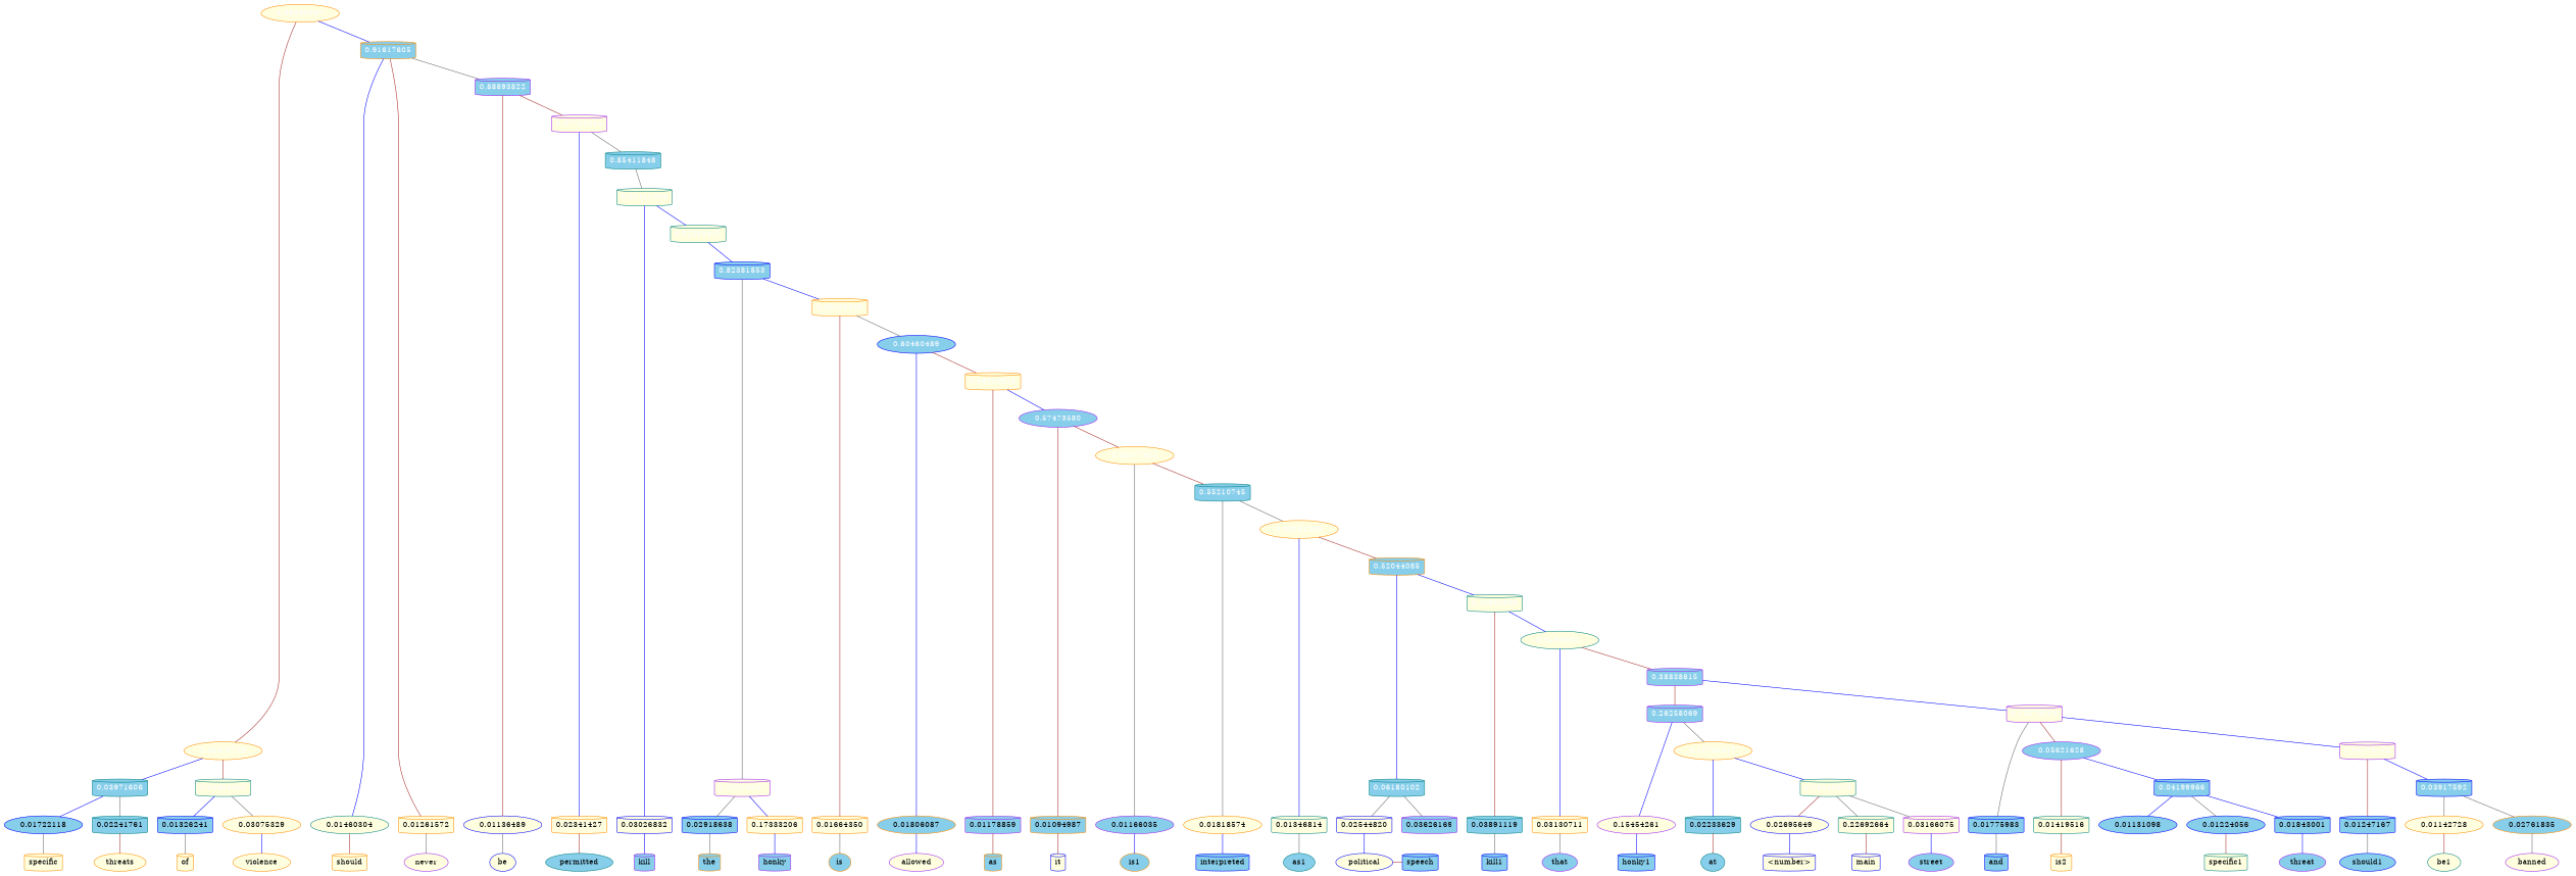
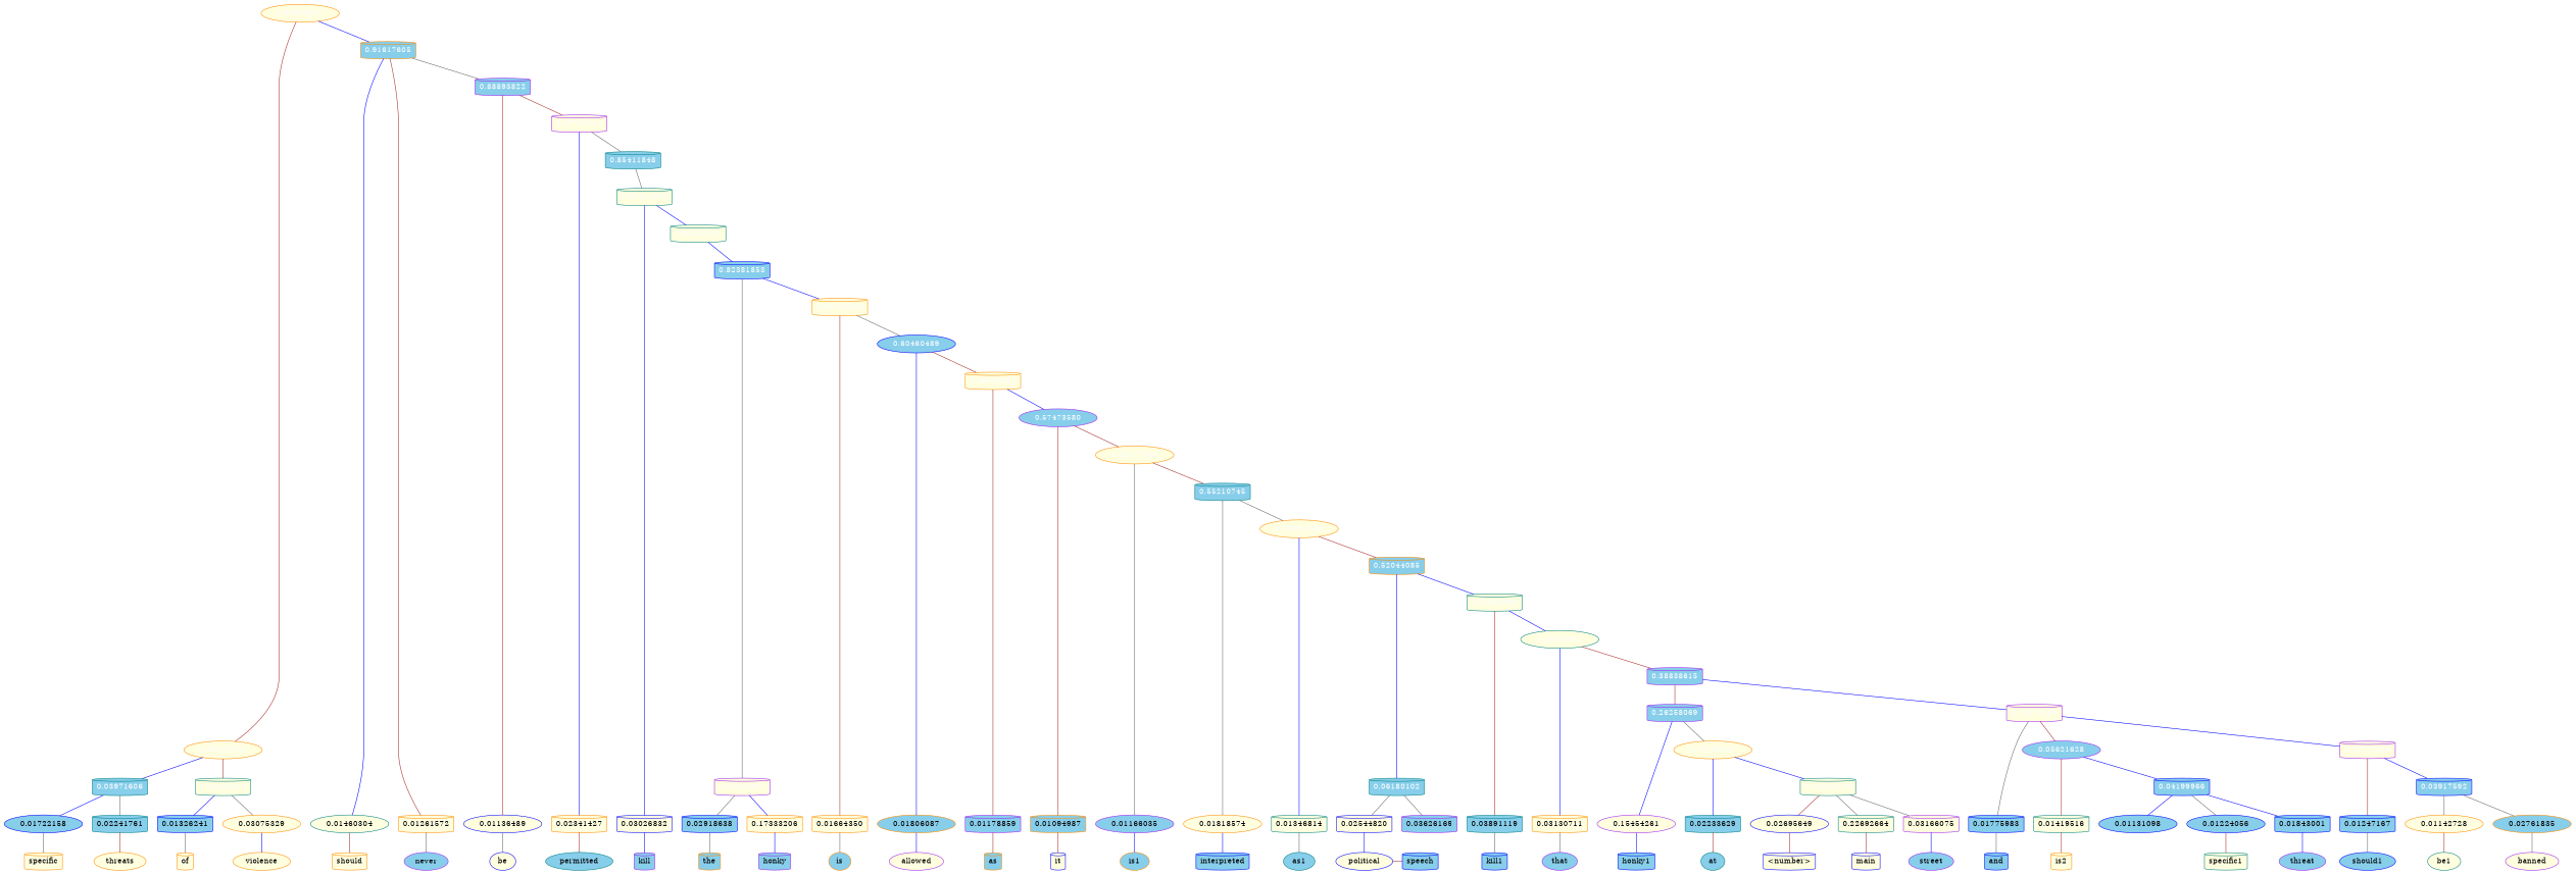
  graph {
    node [color=darkorange fillcolor=lightyellow format=png nodesep=0.001 ordering=out overlap_scaling=0.01 ranksep=0.001 shape=cylinder style=filled fontcolor=black]
    edge [color=blue]
    n1 [height=0.15 label=specific style="filled,solid" width=0.15 fontcolor=""]
    n2 [height=0.15 label=threats shape=ellipse style="filled,solid" width=0.15 fontcolor=""]
    n3 [height=0.15 label=of style="filled,solid" width=0.15 fontcolor=""]
    n4 [height=0.15 label=violence shape=ellipse style="filled,solid" width=0.15 fontcolor=""]
    n5 [height=0.15 label=should style="filled,solid" width=0.15 fontcolor=""]
-   n6 [color=purple height=0.15 label=never shape=ellipse style="filled,solid" width=0.15 fontcolor=""]
+   n6 [color=purple fillcolor=skyblue height=0.15 label=never shape=ellipse style="filled,solid" width=0.15 fontcolor=""]
    n7 [color=blue height=0.15 label=be shape=ellipse style="filled,solid" width=0.15 fontcolor=""]
    n8 [color=teal fillcolor=skyblue height=0.15 label=permitted shape=ellipse style="filled,solid" width=0.15 fontcolor=""]
    n9 [color=purple fillcolor=skyblue height=0.15 label=kill style="filled,solid" width=0.15 fontcolor=""]
    n10 [fillcolor=skyblue height=0.15 label=the style="filled,solid" width=0.15 fontcolor=""]
    n11 [color=purple fillcolor=skyblue height=0.15 label=honky style="filled,solid" width=0.15 fontcolor=""]
    n12 [fillcolor=skyblue height=0.15 label=is shape=ellipse style="filled,solid" width=0.15 fontcolor=""]
    n13 [color=purple height=0.15 label=allowed shape=ellipse style="filled,solid" width=0.15 fontcolor=""]
    n14 [fillcolor=skyblue height=0.15 label=as style="filled,solid" width=0.15 fontcolor=""]
    n15 [color=blue height=0.15 label=it style="filled,solid" width=0.15 fontcolor=""]
    n16 [fillcolor=skyblue height=0.15 label=is1 shape=ellipse style="filled,solid" width=0.15 fontcolor=""]
    n17 [color=blue fillcolor=skyblue height=0.15 label=interpreted style="filled,solid" width=0.15 fontcolor=""]
    n18 [color=teal fillcolor=skyblue height=0.15 label=as1 shape=ellipse style="filled,solid" width=0.15 fontcolor=""]
    n19 [color=blue height=0.15 label=political shape=ellipse style="filled,solid" width=0.15 fontcolor=""]
    n20 [color=blue fillcolor=skyblue height=0.15 label=speech style="filled,solid" width=0.15 fontcolor=""]
    n21 [color=blue fillcolor=skyblue height=0.15 label=kill1 style="filled,solid" width=0.15 fontcolor=""]
    n22 [color=purple fillcolor=skyblue height=0.15 label=that shape=ellipse style="filled,solid" width=0.15 fontcolor=""]
    n23 [color=blue fillcolor=skyblue height=0.15 label=honky1 style="filled,solid" width=0.15 fontcolor=""]
    n24 [color=teal fillcolor=skyblue height=0.15 label=at shape=ellipse style="filled,solid" width=0.15 fontcolor=""]
    n25 [color=blue height=0.15 label="\<number\>" style="filled,solid" width=0.15 fontcolor=""]
    n26 [color=blue height=0.15 label=main style="filled,solid" width=0.15 fontcolor=""]
    n27 [color=purple fillcolor=skyblue height=0.15 label=street shape=ellipse style="filled,solid" width=0.15 fontcolor=""]
    n28 [height=0.15 label=is2 style="filled,solid" width=0.15 fontcolor=""]
    n29 [color=teal height=0.15 label=specific1 style="filled,solid" width=0.15 fontcolor=""]
    n30 [color=purple fillcolor=skyblue height=0.15 label=threat shape=ellipse style="filled,solid" width=0.15 fontcolor=""]
    n31 [color=blue fillcolor=skyblue height=0.15 label=and style="filled,solid" width=0.15 fontcolor=""]
    n32 [color=blue fillcolor=skyblue height=0.15 label=should1 shape=ellipse style="filled,solid" width=0.15 fontcolor=""]
    n33 [color=teal height=0.15 label=be1 shape=ellipse style="filled,solid" width=0.15 fontcolor=""]
    n34 [color=purple height=0.15 label=banned shape=ellipse style="filled,solid" width=0.15 fontcolor=""]
-   n35 [color=blue fillcolor=skyblue height=0.15 label=0.01722118 shape=ellipse width=0.15]
+   n35 [color=blue fillcolor=skyblue height=0.15 label=0.01722158 shape=ellipse width=0.15]
    n36 [color=teal fillcolor=skyblue height=0.15 label=0.02241761 width=0.15]
    n37 [color=blue fillcolor=skyblue height=0.15 label=0.01326241 width=0.15]
    n38 [height=0.15 label=0.03075329 shape=ellipse width=0.15]
    n39 [color=teal height=0.15 label=0.01460304 shape=ellipse width=0.15]
    n40 [height=0.15 label=0.01261572 width=0.15]
    n41 [color=blue height=0.15 label=0.01136489 shape=ellipse width=0.15]
    n42 [height=0.15 label=0.02341427 width=0.15]
    n43 [color=blue height=0.15 label=0.03026832 width=0.15]
    n44 [color=blue fillcolor=skyblue height=0.15 label=0.02918638 width=0.15]
    n45 [height=0.15 label=0.17333206 width=0.15]
    n46 [height=0.15 label=0.01664350 width=0.15]
    n47 [fillcolor=skyblue height=0.15 label=0.01806087 shape=ellipse width=0.15]
    n48 [color=purple fillcolor=skyblue height=0.15 label=0.01178859 width=0.15]
    n49 [fillcolor=skyblue height=0.15 label=0.01094987 width=0.15]
    n50 [color=purple fillcolor=skyblue height=0.15 label=0.01166035 shape=ellipse width=0.15]
    n51 [height=0.15 label=0.01818574 shape=ellipse width=0.15]
    n52 [color=teal height=0.15 label=0.01346814 width=0.15]
    n53 [color=blue height=0.15 label=0.02544820 width=0.15]
    n54 [color=purple fillcolor=skyblue height=0.15 label=0.03626169 width=0.15]
    n55 [color=teal fillcolor=skyblue height=0.15 label=0.03891119 width=0.15]
    n56 [height=0.15 label=0.03130711 width=0.15]
    n57 [color=purple height=0.15 label=0.15454261 shape=ellipse width=0.15]
    n58 [color=teal fillcolor=skyblue height=0.15 label=0.02233629 width=0.15]
    n59 [color=blue height=0.15 label=0.02695649 shape=ellipse width=0.15]
    n60 [color=teal height=0.15 label=0.22692664 width=0.15]
    n61 [color=purple height=0.15 label=0.03166075 width=0.15]
    n62 [color=teal height=0.15 label=0.01419516 width=0.15]
    n63 [color=blue fillcolor=skyblue height=0.15 label=0.01131098 shape=ellipse width=0.15]
    n64 [color=blue fillcolor=skyblue height=0.15 label=0.01224056 shape=ellipse width=0.15]
    n65 [color=blue fillcolor=skyblue height=0.15 label=0.01843001 width=0.15]
    n66 [color=blue fillcolor=skyblue height=0.15 label=0.01775983 width=0.15]
    n67 [color=blue fillcolor=skyblue height=0.15 label=0.01247167 width=0.15]
    n68 [height=0.15 label=0.01142728 shape=ellipse width=0.15]
    n69 [fillcolor=skyblue height=0.15 label=0.02761835 shape=ellipse width=0.15]
    n70 [fontcolor=grey99 height=0.15 label=0.99999997 shape=ellipse width=0.15]
    n71 [fontcolor=grey99 height=0.15 label=0.08379728 shape=ellipse width=0.15]
    n72 [fillcolor=skyblue fontcolor=grey99 height=0.15 label=0.91617605 width=0.15]
    n73 [color=teal fillcolor=skyblue fontcolor=grey99 height=0.15 label=0.03971606 width=0.15]
    n74 [color=teal fontcolor=grey99 height=0.15 label=0.04405405 width=0.15]
    n75 [color=purple fillcolor=skyblue fontcolor=grey99 height=0.15 label=0.88893822 width=0.15]
    n76 [color=purple fontcolor=grey99 height=0.15 label=0.87755544 width=0.15]
    n77 [color=teal fillcolor=skyblue fontcolor=grey99 height=0.15 label=0.85411848 width=0.15]
    n78 [color=teal fontcolor=grey99 height=0.15 label=0.85411045 width=0.15]
    n79 [color=teal fontcolor=grey99 height=0.15 label=0.82383410 width=0.15]
    n80 [color=blue fillcolor=skyblue fontcolor=grey99 height=0.15 label=0.82381853 width=0.15]
    n81 [color=purple fontcolor=grey99 height=0.15 label=0.20254937 width=0.15]
    n82 [fontcolor=grey99 height=0.15 label=0.62125359 width=0.15]
    n83 [color=blue fillcolor=skyblue fontcolor=grey99 height=0.15 label=0.60460489 shape=ellipse width=0.15]
    n84 [fontcolor=grey99 height=0.15 label=0.58653822 width=0.15]
    n85 [color=purple fillcolor=skyblue fontcolor=grey99 height=0.15 label=0.57473580 shape=ellipse width=0.15]
    n86 [fontcolor=grey99 height=0.15 label=0.56377603 shape=ellipse width=0.15]
    n87 [color=teal fillcolor=skyblue fontcolor=grey99 height=0.15 label=0.55210745 width=0.15]
    n88 [fontcolor=grey99 height=0.15 label=0.53391286 shape=ellipse width=0.15]
    n89 [fillcolor=skyblue fontcolor=grey99 height=0.15 label=0.52044085 width=0.15]
    n90 [color=teal fillcolor=skyblue fontcolor=grey99 height=0.15 label=0.06180102 width=0.15]
    n91 [color=teal fontcolor=grey99 height=0.15 label=0.45863898 width=0.15]
    n92 [color=teal fontcolor=grey99 height=0.15 label=0.41969631 shape=ellipse width=0.15]
    n93 [color=purple fillcolor=skyblue fontcolor=grey99 height=0.15 label=0.38838615 width=0.15]
    n94 [color=purple fillcolor=skyblue fontcolor=grey99 height=0.15 label=0.26258069 width=0.15]
    n95 [color=purple fontcolor=grey99 height=0.15 label=0.12579259 width=0.15]
    n96 [fontcolor=grey99 height=0.15 label=0.10795317 shape=ellipse width=0.15]
    n97 [color=purple fillcolor=skyblue fontcolor=grey99 height=0.15 label=0.05621628 shape=ellipse width=0.15]
    n98 [color=purple fontcolor=grey99 height=0.15 label=0.05176138 width=0.15]
    n99 [color=teal fontcolor=grey99 height=0.15 label=0.08556529 width=0.15]
    n100 [color=blue fillcolor=skyblue fontcolor=grey99 height=0.15 label=0.04199966 width=0.15]
    n101 [color=blue fillcolor=skyblue fontcolor=grey99 height=0.15 label=0.03917592 width=0.15]
    subgraph sub_1 {
      rank=same
      n1
      n2
      n3
      n4
      n5
      n6
      n7
      n8
      n9
      n10
      n11
      n12
      n13
      n14
      n15
      n16
      n17
      n18
      n19
      n20
      n21
      n22
      n23
      n24
      n25
      n26
      n27
      n28
      n29
      n30
      n31
      n32
      n33
      n34
    }
    subgraph sub_2 {
      rank=same
      n35
      n36
      n37
      n38
      n39
      n40
      n41
      n42
      n43
      n44
      n45
      n46
      n47
      n48
      n49
      n50
      n51
      n52
      n53
      n54
      n55
      n56
      n57
      n58
      n59
      n60
      n61
      n62
      n63
      n64
      n65
      n66
      n67
      n68
      n69
    }
    n19 -- n20 [color=brown]
    n35 -- n1 [color=gray40]
    n36 -- n2 [color=brown]
    n37 -- n3 [color=gray40]
    n38 -- n4
    n39 -- n5 [color=brown]
    n40 -- n6 [color=gray40]
    n41 -- n7 [color=gray40]
    n42 -- n8 [color=brown]
    n43 -- n9
    n44 -- n10 [color=gray40]
    n45 -- n11
    n46 -- n12 [color=gray40]
    n47 -- n13
    n48 -- n14 [color=brown]
    n49 -- n15 [color=brown]
    n50 -- n16
    n51 -- n17
    n52 -- n18 [color=gray40]
    n53 -- n19
    n55 -- n21 [color=gray40]
    n56 -- n22 [color=gray40]
    n57 -- n23
    n58 -- n24 [color=brown]
-   n59 -- n25
+   n59 -- n25 [color=brown]
    n60 -- n26 [color=brown]
    n61 -- n27
    n62 -- n28 [color=brown]
    n64 -- n29 [color=brown]
    n65 -- n30
    n66 -- n31 [color=gray40]
    n67 -- n32 [color=gray40]
    n68 -- n33 [color=brown]
    n69 -- n34 [color=gray40]
    n70 -- n71 [color=brown]
    n70 -- n72
    n71 -- n73
    n71 -- n74 [color=brown]
    n72 -- n39
    n72 -- n40 [color=brown]
    n72 -- n75 [color=gray40]
    n73 -- n35
    n73 -- n36 [color=gray40]
    n74 -- n37
    n74 -- n38 [color=gray40]
    n75 -- n41 [color=brown]
    n75 -- n76 [color=brown]
    n76 -- n42
    n76 -- n77 [color=gray40]
    n77 -- n78 [color=gray40]
    n78 -- n43
    n78 -- n79
    n79 -- n80
    n80 -- n81 [color=gray40]
    n80 -- n82
    n81 -- n44 [color=gray40]
    n81 -- n45
    n82 -- n46 [color=brown]
    n82 -- n83 [color=gray40]
    n83 -- n47
    n83 -- n84 [color=brown]
    n84 -- n48 [color=brown]
    n84 -- n85
    n85 -- n49 [color=brown]
    n85 -- n86 [color=brown]
    n86 -- n50 [color=gray40]
    n86 -- n87 [color=brown]
    n87 -- n51 [color=gray40]
    n87 -- n88 [color=gray40]
    n88 -- n52
    n88 -- n89 [color=brown]
    n89 -- n90
    n89 -- n91
    n90 -- n53 [color=gray40]
    n90 -- n54 [color=gray40]
    n91 -- n55 [color=brown]
    n91 -- n92
    n92 -- n56
    n92 -- n93 [color=brown]
    n93 -- n94 [color=brown]
    n93 -- n95
    n94 -- n57
    n94 -- n96 [color=gray40]
    n95 -- n66 [color=gray40]
    n95 -- n97 [color=brown]
    n95 -- n98
    n96 -- n58
    n96 -- n99
    n97 -- n62 [color=brown]
    n97 -- n100
    n98 -- n67 [color=brown]
    n98 -- n101
    n99 -- n59 [color=brown]
    n99 -- n60 [color=gray40]
    n99 -- n61 [color=gray40]
    n100 -- n63
    n100 -- n64 [color=gray40]
    n100 -- n65
    n101 -- n68 [color=gray40]
    n101 -- n69 [color=gray40]
  }
